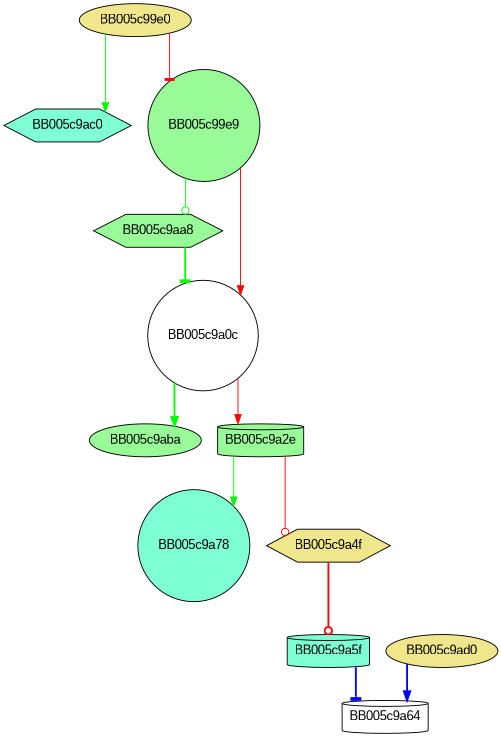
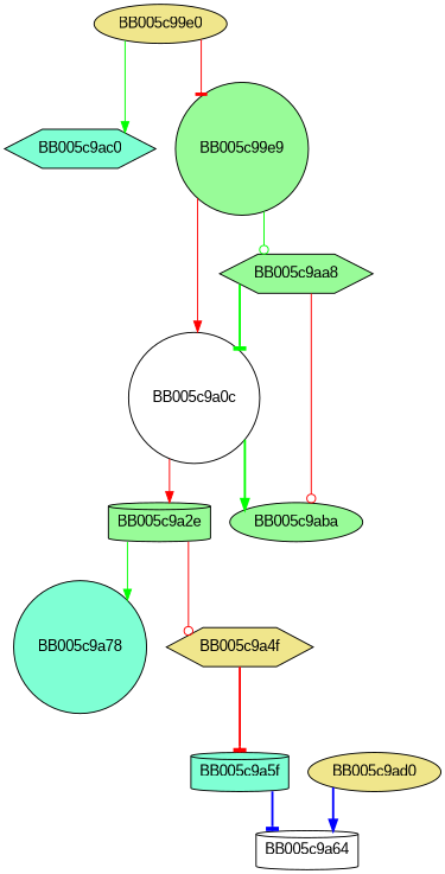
  digraph {
    fontname="Liberation Sans"
    splines=ortho
    node [fillcolor=palegreen fontname="Liberation Sans" shape=ellipse style=filled]
    edge [arrowhead=normal color=red fontname="Liberation Sans" style=solid]
    BB005c99e0 [fillcolor=khaki]
    BB005c9ac0 [fillcolor=aquamarine shape=hexagon]
    BB005c99e9 [shape=circle]
    BB005c9aa8 [shape=hexagon]
    BB005c9a0c [fillcolor=white shape=circle]
    BB005c9aba
    BB005c9a2e [shape=cylinder]
    BB005c9a78 [fillcolor=aquamarine shape=circle]
    BB005c9a4f [fillcolor=khaki shape=hexagon]
    BB005c9a64 [fillcolor=white shape=cylinder]
    BB005c9a5f [fillcolor=aquamarine shape=cylinder]
    BB005c9ad0 [fillcolor=khaki]
    BB005c99e0 -> BB005c9ac0 [color=green]
    BB005c99e0 -> BB005c99e9 [arrowhead=tee]
    BB005c99e9 -> BB005c9aa8 [arrowhead=odot color=green]
    BB005c99e9 -> BB005c9a0c
    BB005c9aa8 -> BB005c9a0c [arrowhead=tee color=green style=bold]
+   BB005c9aa8 -> BB005c9aba [arrowhead=odot]
    BB005c9a0c -> BB005c9aba [color=green style=bold]
    BB005c9a0c -> BB005c9a2e
    BB005c9a2e -> BB005c9a78 [color=green]
    BB005c9a2e -> BB005c9a4f [arrowhead=odot]
-   BB005c9a4f -> BB005c9a5f [arrowhead=odot style=bold]
+   BB005c9a4f -> BB005c9a5f [arrowhead=tee style=bold]
    BB005c9a5f -> BB005c9a64 [arrowhead=tee color=blue style=bold]
    BB005c9ad0 -> BB005c9a64 [color=blue style=bold]
  }
